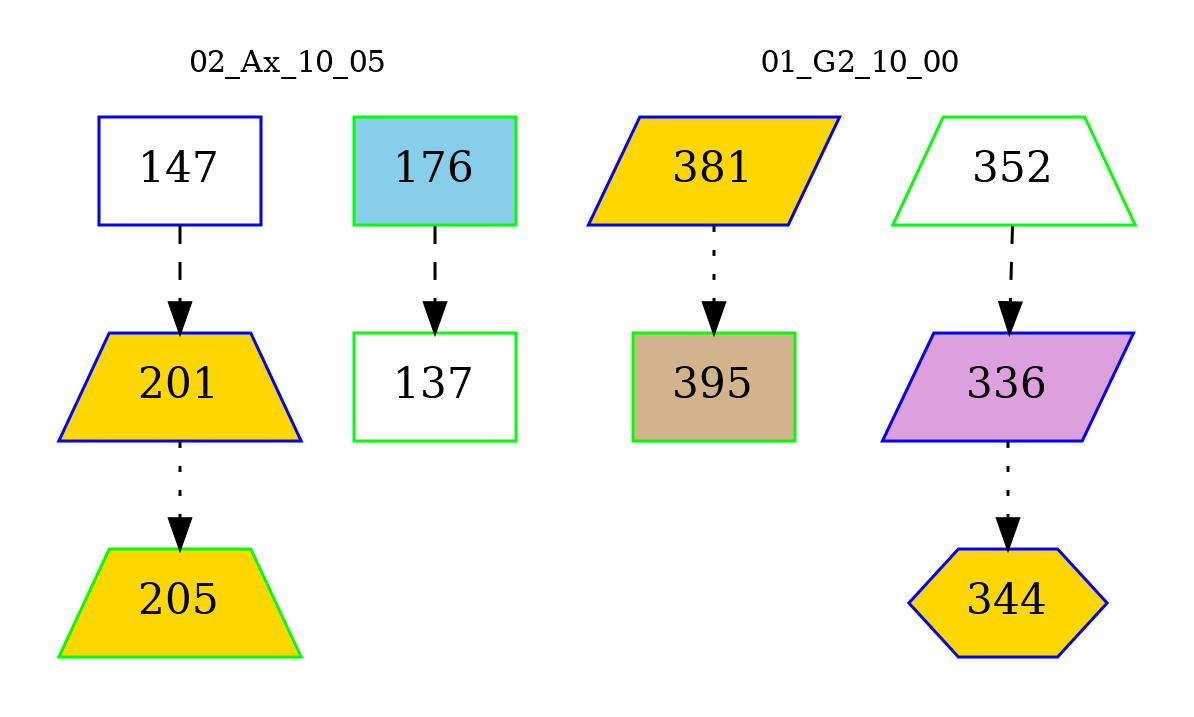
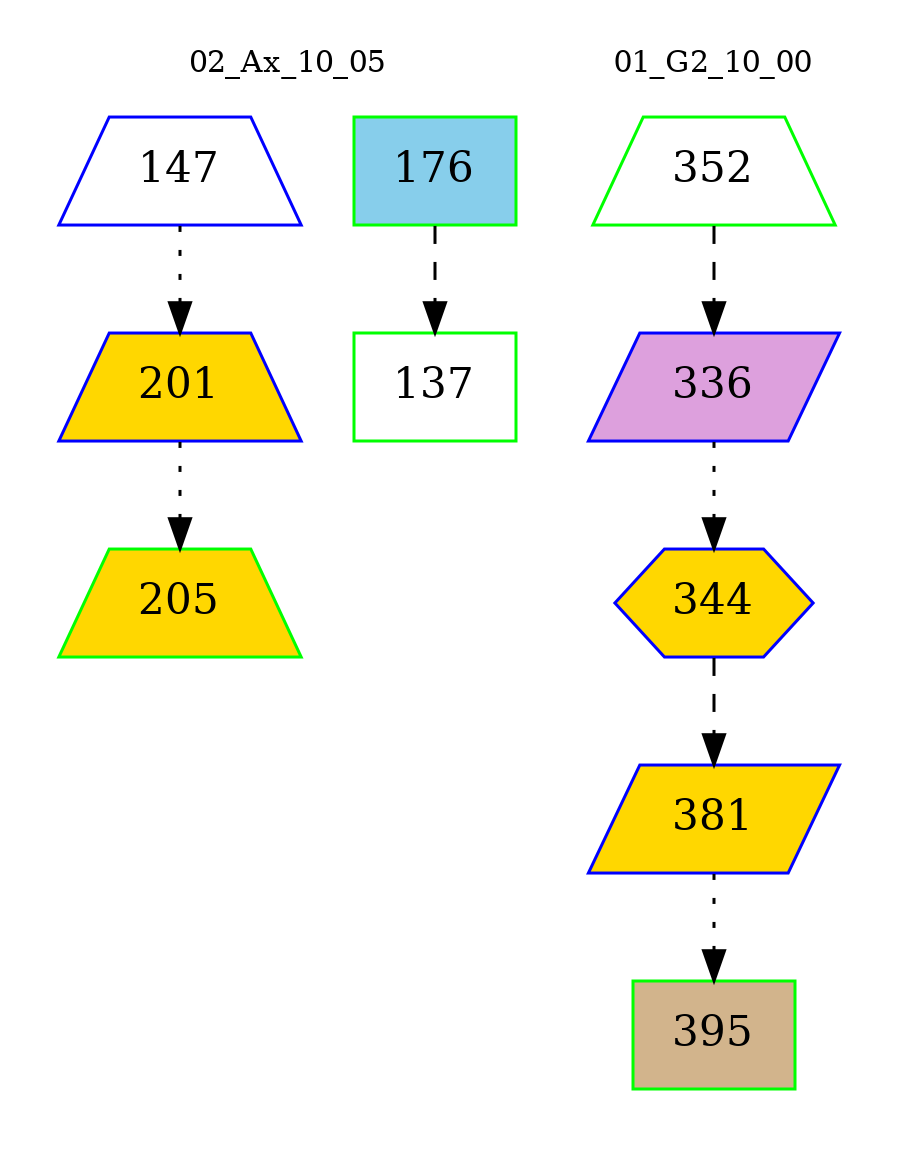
  digraph {
    node [color=green fillcolor=gold shape=trapezium style=filled]
    edge [color=black style=dotted]
    n1 [fillcolor=skyblue label=176 shape=box]
    n2 [fillcolor=white label=137 shape=box]
-   n3 [color=blue fillcolor=white label=147 shape=box]
+   n3 [color=blue fillcolor=white label=147]
    n4 [color=blue label=201]
    n5 [label=205]
    n6 [fillcolor=white label=352]
    n7 [color=blue fillcolor=plum label=336 shape=parallelogram]
    n8 [color=blue label=344 shape=hexagon]
    n9 [color=blue label=381 shape=parallelogram]
    n10 [fillcolor=tan label=395 shape=box]
    subgraph cluster_1 {
      color=white
      fontsize=10
      label="02_Ax_10_05"
      n1
      n2
      n3
      n4
      n5
    }
    subgraph cluster_2 {
      color=white
      fontsize=10
      label="01_G2_10_00"
      n6
      n7
      n8
      n9
      n10
    }
    n1 -> n2 [style=dashed]
-   n3 -> n4 [style=dashed]
+   n3 -> n4
    n4 -> n5
    n6 -> n7 [style=dashed]
    n7 -> n8
+   n8 -> n9 [style=dashed]
    n9 -> n10
  }
